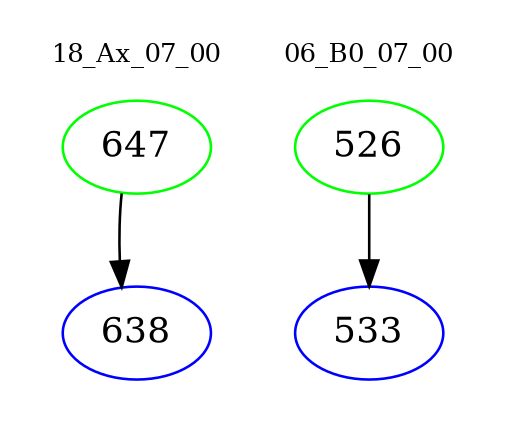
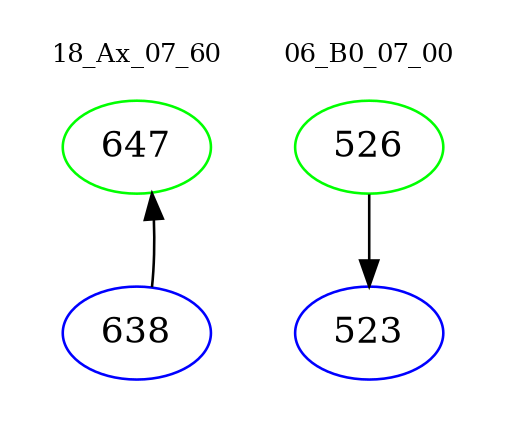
  digraph {
    node [color=green]
    edge [color=black]
    n1 [label=647]
    n2 [color=blue label=638]
    n3 [label=526]
-   n4 [color=blue label=533]
+   n4 [color=blue label=523]
    subgraph cluster_1 {
      color=white
      fontsize=10
-     label="18_Ax_07_00"
+     label="18_Ax_07_60"
      n1
      n2
    }
    subgraph cluster_2 {
      color=white
      fontsize=10
      label="06_B0_07_00"
      n3
      n4
    }
-   n1 -> n2
+   n2 -> n1
    n3 -> n4
  }
